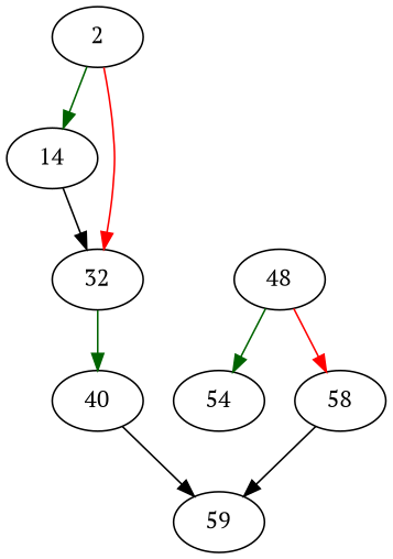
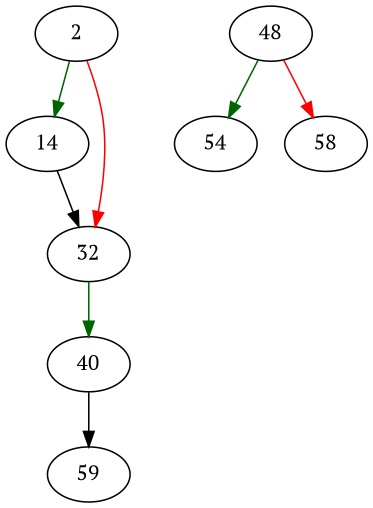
  strict digraph {
    fontname="PT Serif"
    node [fontname="PT Serif"]
    edge [fontname="PT Serif"]
    2 [entry=true]
    14
    32
    40
    59
    48
    54
    58
    2 -> 14 [color=darkgreen cond=true]
    2 -> 32 [color=red cond=false]
    14 -> 32
    32 -> 40 [color=darkgreen cond=true]
    40 -> 59
    48 -> 54 [color=darkgreen cond=true]
    48 -> 58 [color=red cond=false]
-   58 -> 59
  }
